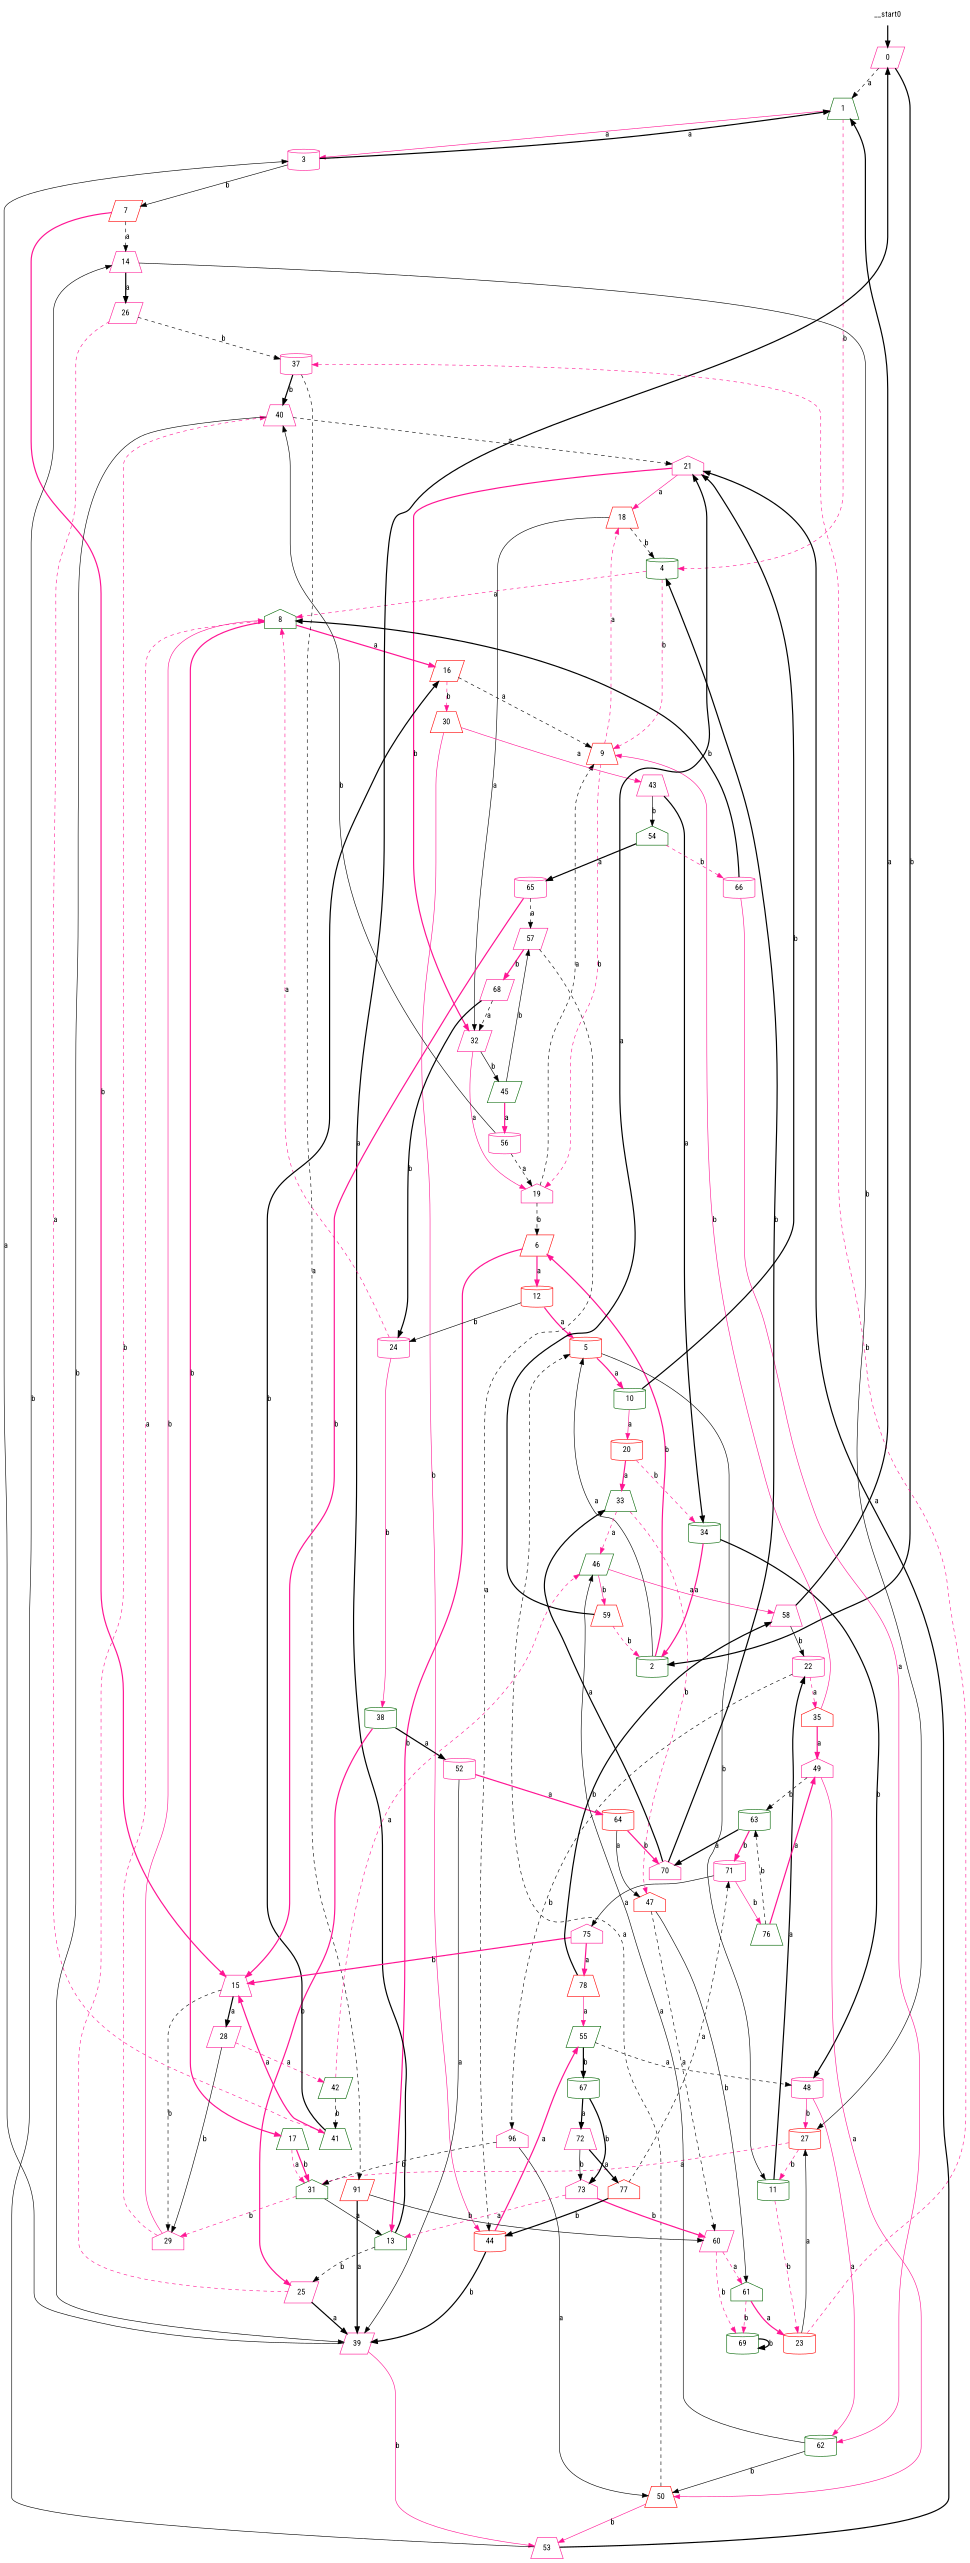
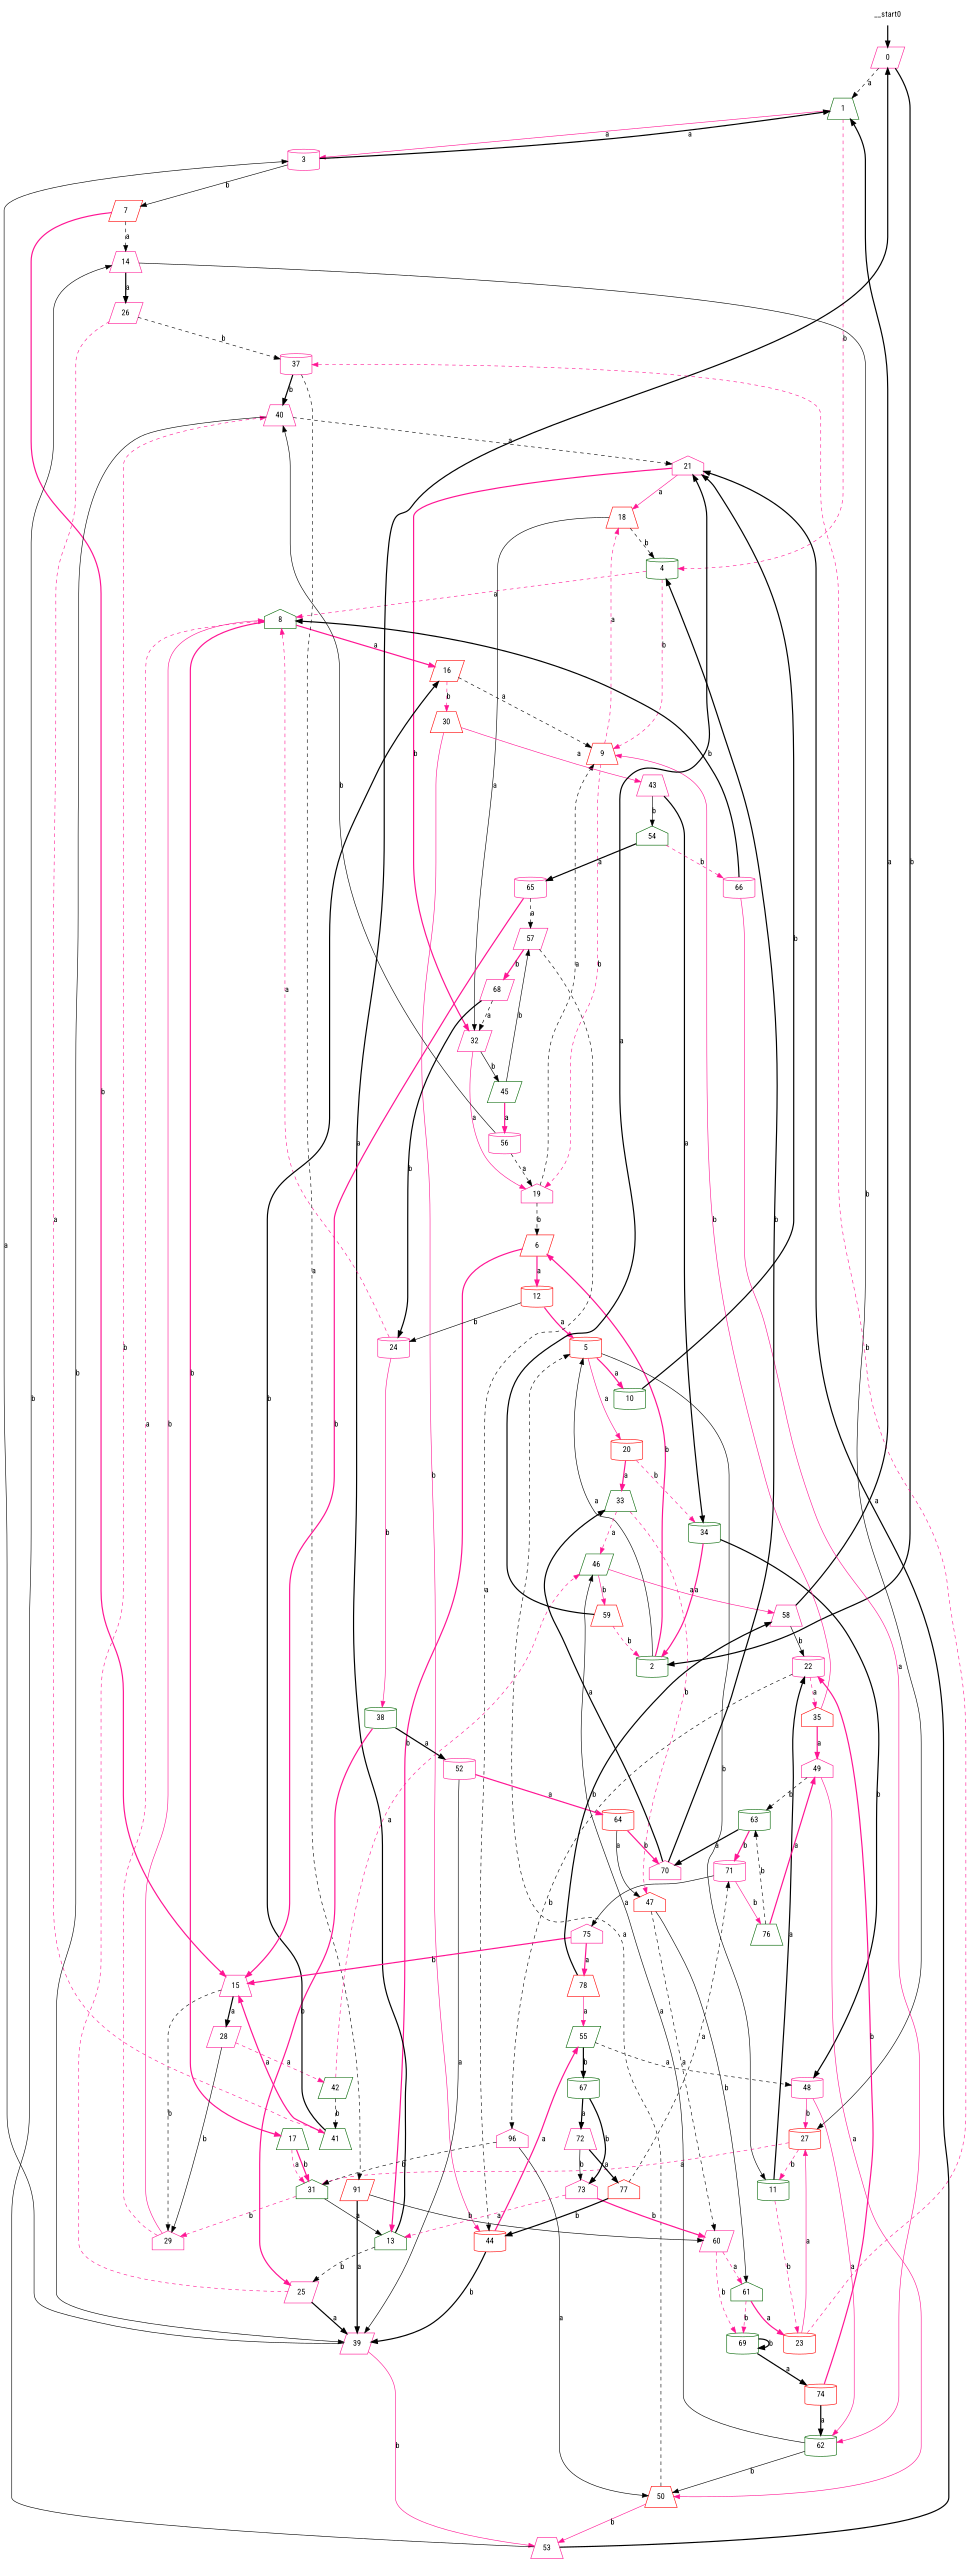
  digraph {
    fontname="Roboto Condensed"
    node [color=deeppink fontname="Roboto Condensed" shape=cylinder]
    edge [color=black fontname="Roboto Condensed" style=bold]
    __start0 [shape=none]
    0 [shape=parallelogram]
    1 [color=darkgreen shape=trapezium]
    2 [color=darkgreen]
    3
    4 [color=darkgreen]
    5 [color=red]
    6 [color=red shape=parallelogram]
    7 [color=red shape=parallelogram]
    8 [color=darkgreen shape=house]
    9 [color=red shape=trapezium]
    10 [color=darkgreen]
    11 [color=darkgreen]
    12 [color=red]
    13 [color=darkgreen shape=house]
    14 [shape=trapezium]
    15 [shape=trapezium]
    16 [color=red shape=parallelogram]
    17 [color=darkgreen shape=trapezium]
    18 [color=red shape=trapezium]
    19 [shape=house]
    20 [color=red]
    21 [shape=house]
    22
    23 [color=red]
    24
    25 [shape=parallelogram]
    26 [shape=parallelogram]
    27 [color=red]
    28 [shape=parallelogram]
    29 [shape=house]
    30 [color=red shape=trapezium]
    31 [color=darkgreen shape=house]
    32 [shape=parallelogram]
    33 [color=darkgreen shape=trapezium]
    34 [color=darkgreen]
    35 [color=red shape=house]
    n38 [label=96 shape=house]
    37
    38 [color=darkgreen]
    39 [shape=parallelogram]
    40 [shape=trapezium]
    41 [color=darkgreen shape=trapezium]
    42 [color=darkgreen shape=parallelogram]
    43 [shape=trapezium]
    44 [color=red]
    45 [color=darkgreen shape=parallelogram]
    46 [color=darkgreen shape=parallelogram]
    47 [color=red shape=house]
    48
    49 [shape=house]
    50 [color=red shape=trapezium]
    n53 [color=red label=91 shape=parallelogram]
    52
    53 [shape=trapezium]
    54 [color=darkgreen shape=house]
    55 [color=darkgreen shape=parallelogram]
    56
    57 [shape=parallelogram]
    58 [shape=trapezium]
    59 [color=red shape=trapezium]
    60 [shape=parallelogram]
    61 [color=darkgreen shape=house]
    62 [color=darkgreen]
    63 [color=darkgreen]
    64 [color=red]
    65
    66
    67 [color=darkgreen]
    68 [shape=parallelogram]
    69 [color=darkgreen]
    70 [shape=house]
    71
    72 [shape=trapezium]
    73 [shape=house]
+   74 [color=red]
    75 [shape=house]
    76 [color=darkgreen shape=trapezium]
    77 [color=red shape=house]
    78 [color=red shape=trapezium]
    __start0 -> 0
    0 -> 1 [label=a style=dashed]
    0 -> 2 [label=b]
    1 -> 3 [color=deeppink label=a style=solid]
    1 -> 4 [color=deeppink label=b style=dashed]
    2 -> 5 [label=a style=solid]
    2 -> 6 [color=deeppink label=b]
    3 -> 1 [label=a]
    3 -> 7 [label=b style=solid]
    4 -> 8 [color=deeppink label=a style=dashed]
    4 -> 9 [color=deeppink label=b style=dashed]
    5 -> 10 [color=deeppink label=a]
    5 -> 11 [label=b style=solid]
    6 -> 12 [color=deeppink label=a]
    6 -> 13 [color=deeppink label=b]
    7 -> 14 [label=a style=dashed]
    7 -> 15 [color=deeppink label=b]
    8 -> 16 [color=deeppink label=a]
    8 -> 17 [color=deeppink label=b]
    9 -> 18 [color=deeppink label=a style=dashed]
    9 -> 19 [color=deeppink label=b style=dashed]
-   10 -> 20 [color=deeppink label=a style=solid]
+   5 -> 20 [color=deeppink label=a style=solid]
    10 -> 21 [label=b]
    11 -> 22 [label=a]
    11 -> 23 [color=deeppink label=b style=dashed]
    12 -> 5 [color=deeppink label=a]
    12 -> 24 [label=b style=solid]
    13 -> 0 [label=a]
    13 -> 25 [label=b style=dashed]
    14 -> 26 [label=a]
    14 -> 27 [label=b style=solid]
    15 -> 28 [label=a]
    15 -> 29 [label=b style=dashed]
    16 -> 9 [label=a style=dashed]
    16 -> 30 [color=deeppink label=b style=dashed]
    17 -> 31 [color=deeppink label=a style=dashed]
    17 -> 31 [color=deeppink label=b]
    18 -> 4 [label=b style=dashed]
    18 -> 32 [label=a style=solid]
    19 -> 6 [label=b style=dashed]
    19 -> 9 [label=a style=dashed]
    20 -> 33 [color=deeppink label=a]
    20 -> 34 [color=deeppink label=b style=dashed]
    21 -> 18 [color=deeppink label=a style=solid]
    21 -> 32 [color=deeppink label=b]
    22 -> 35 [color=deeppink label=a style=dashed]
    22 -> n38 [label=b style=dashed]
-   23 -> 27 [label=a style=solid]
+   23 -> 27 [color=deeppink label=a style=solid]
    23 -> 37 [color=deeppink label=b style=dashed]
    24 -> 8 [color=deeppink label=a style=dashed]
    24 -> 38 [color=deeppink label=b style=solid]
    25 -> 39 [label=a]
    25 -> 40 [color=deeppink label=b style=dashed]
    26 -> 37 [label=b style=dashed]
    26 -> 41 [color=deeppink label=a style=dashed]
    27 -> 11 [color=deeppink label=b style=dashed]
    27 -> 31 [color=deeppink label=a style=dashed]
    28 -> 29 [label=b style=solid]
    28 -> 42 [color=deeppink label=a style=dashed]
    29 -> 8 [color=deeppink label=a style=dashed]
    29 -> 8 [color=deeppink label=b style=solid]
    30 -> 43 [color=deeppink label=a style=solid]
    30 -> 44 [color=deeppink label=b style=solid]
    31 -> 13 [label=a style=solid]
    31 -> 29 [color=deeppink label=b style=dashed]
    32 -> 19 [color=deeppink label=a style=solid]
    32 -> 45 [label=b style=solid]
    33 -> 46 [color=deeppink label=a style=dashed]
    33 -> 47 [color=deeppink label=b style=dashed]
    34 -> 2 [color=deeppink label=a]
    34 -> 48 [label=b]
    35 -> 9 [color=deeppink label=b style=solid]
    35 -> 49 [color=deeppink label=a]
    n38 -> 31 [label=b style=dashed]
    n38 -> 50 [label=a style=solid]
    37 -> 40 [label=b]
    37 -> n53 [label=a style=dashed]
    38 -> 25 [color=deeppink label=b]
    38 -> 52 [label=a]
    39 -> 3 [label=a style=solid]
    39 -> 53 [color=deeppink label=b style=solid]
    40 -> 21 [label=a style=dashed]
    40 -> 39 [label=b style=solid]
    41 -> 15 [color=deeppink label=a]
    41 -> 16 [label=b]
    42 -> 41 [label=b style=dashed]
    42 -> 46 [color=deeppink label=a style=dashed]
    43 -> 34 [label=a]
    43 -> 54 [label=b style=solid]
    44 -> 39 [label=b]
    44 -> 55 [color=deeppink label=a]
    45 -> 56 [color=deeppink label=a]
    45 -> 57 [label=b style=solid]
    46 -> 58 [color=deeppink label=a style=solid]
    46 -> 59 [color=deeppink label=b style=solid]
    47 -> 60 [label=a style=dashed]
    47 -> 61 [label=b style=solid]
    48 -> 27 [color=deeppink label=b style=solid]
    48 -> 62 [color=deeppink label=a style=solid]
    49 -> 50 [color=deeppink label=a style=solid]
    49 -> 63 [label=b style=dashed]
    50 -> 5 [label=a style=dashed]
    50 -> 53 [color=deeppink label=b style=solid]
    n53 -> 39 [label=a]
    n53 -> 60 [label=b style=solid]
    52 -> 39 [label=a style=solid]
    52 -> 64 [color=deeppink label=a]
    53 -> 14 [label=b style=solid]
    53 -> 21 [label=a]
    54 -> 65 [label=a]
    54 -> 66 [color=deeppink label=b style=dashed]
    55 -> 48 [label=a style=dashed]
    55 -> 67 [label=b]
    56 -> 19 [label=a style=dashed]
    56 -> 40 [label=b style=solid]
    57 -> 44 [label=a style=dashed]
    57 -> 68 [color=deeppink label=b]
    58 -> 1 [label=a]
    58 -> 22 [label=b style=solid]
    59 -> 2 [color=deeppink label=b style=dashed]
    59 -> 21 [label=a]
    60 -> 61 [color=deeppink label=a style=dashed]
    60 -> 69 [color=deeppink label=b style=dashed]
    61 -> 23 [color=deeppink label=a]
    61 -> 69 [color=deeppink label=b style=dashed]
    62 -> 46 [label=a style=solid]
    62 -> 50 [label=b style=solid]
    63 -> 70 [label=a]
    63 -> 71 [color=deeppink label=b]
    64 -> 47 [label=a style=solid]
    64 -> 70 [color=deeppink label=b]
    65 -> 15 [color=deeppink label=b]
    65 -> 57 [label=a style=dashed]
    66 -> 8 [label=b]
    66 -> 62 [color=deeppink label=a style=solid]
    67 -> 72 [label=a]
    67 -> 73 [label=b]
    68 -> 24 [label=b]
    68 -> 32 [label=a style=dashed]
    69 -> 69 [label=b]
+   69 -> 74 [label=a]
    70 -> 4 [label=b]
    70 -> 33 [label=a]
    71 -> 75 [label=a style=solid]
    71 -> 76 [color=deeppink label=b style=solid]
    72 -> 73 [label=b style=solid]
    72 -> 77 [label=a]
    73 -> 13 [color=deeppink label=a style=dashed]
    73 -> 60 [color=deeppink label=b]
+   74 -> 22 [color=deeppink label=b]
+   74 -> 62 [label=a]
    75 -> 15 [color=deeppink label=b]
    75 -> 78 [color=deeppink label=a]
    76 -> 49 [color=deeppink label=a]
    76 -> 63 [label=b style=dashed]
    77 -> 44 [label=b]
    77 -> 71 [label=a style=dashed]
    78 -> 55 [color=deeppink label=a style=solid]
    78 -> 58 [label=b]
  }
